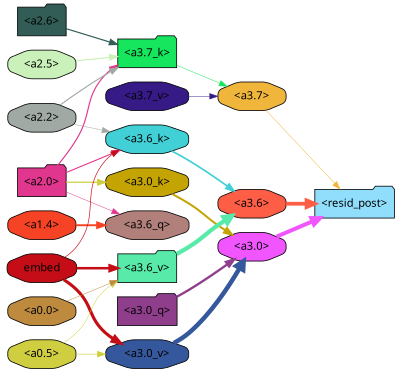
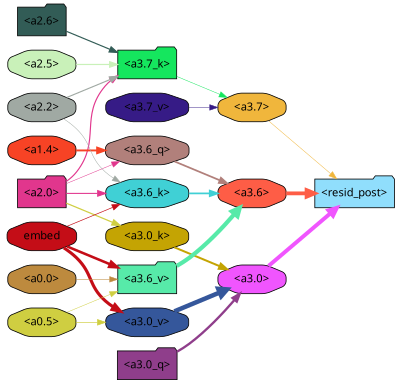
  strict digraph {
    fontname="Noto Sans"
    rankdir=LR
    splines=true
    node [color=black fontname="Noto Sans" shape=octagon style="filled, rounded"]
    edge [color="#e1368d" fontname="Noto Sans" penwidth=0.6]
    "<a3.7>" [fillcolor="#f0b63c"]
    "<resid_post>" [fillcolor="#90defc" shape=folder]
    "<a3.6>" [fillcolor="#fe5d46"]
    "<a3.0>" [fillcolor="#f055fe"]
    "<a3.7_k>" [fillcolor="#15e65e" shape=folder]
    "<a3.6_q>" [fillcolor="#b1807b"]
    "<a3.0_q>" [fillcolor="#8f3e8b" shape=folder]
    "<a3.6_k>" [fillcolor="#40d0d5"]
    "<a3.0_k>" [fillcolor="#c4a403"]
    "<a3.7_v>" [fillcolor="#361b86"]
    "<a3.6_v>" [fillcolor="#57eaa9" shape=folder]
    "<a3.0_v>" [fillcolor="#35579b"]
    "<a2.0>" [fillcolor="#e1368d" shape=folder]
    "<a1.4>" [fillcolor="#f74325"]
    "<a2.6>" [fillcolor="#325c56" shape=folder]
    "<a2.5>" [fillcolor="#c9f1b9"]
    "<a2.2>" [fillcolor="#a0a9a3"]
    embed [fillcolor="#c40d17"]
    "<a0.5>" [fillcolor="#cfce41"]
    "<a0.0>" [fillcolor="#bd8a3e"]
    "<a3.7>" -> "<resid_post>" [color="#f0b63c"]
    "<a3.6>" -> "<resid_post>" [color="#fe5d46" penwidth=4.749041676521301]
    "<a3.0>" -> "<resid_post>" [color="#f055fe" penwidth=5.004215121269226]
    "<a3.7_k>" -> "<a3.7>" [color="#15e65e"]
+   "<a3.6_q>" -> "<a3.6>" [color="#b1807b" penwidth=2.199681341648102]
    "<a3.0_q>" -> "<a3.0>" [color="#8f3e8b" penwidth=2.9459195733070374]
    "<a3.6_k>" -> "<a3.6>" [color="#40d0d5" penwidth=2.13908451795578]
    "<a3.0_k>" -> "<a3.0>" [color="#c4a403" penwidth=2.520303964614868]
    "<a3.7_v>" -> "<a3.7>" [color="#361b86"]
    "<a3.6_v>" -> "<a3.6>" [color="#57eaa9" penwidth=5.297133803367615]
    "<a3.0_v>" -> "<a3.0>" [color="#35579b" penwidth=5.680712580680847]
    "<a2.0>" -> "<a3.7_k>" [penwidth=1.4582423567771912]
    "<a2.0>" -> "<a3.6_q>"
    "<a2.0>" -> "<a3.6_k>" [penwidth=1.3792681694030762]
    "<a2.0>" -> "<a3.0_k>" [color="#cfce41" penwidth=1.5433646440505981]
    "<a1.4>" -> "<a3.6_q>" [color="#f74325" penwidth=2.419991135597229]
    "<a2.6>" -> "<a3.7_k>" [color="#325c56" penwidth=1.468173325061798]
    "<a2.5>" -> "<a3.7_k>" [color="#c9f1b9" penwidth=1.457568109035492]
    "<a2.2>" -> "<a3.7_k>" [color="#a0a9a3" penwidth=1.4199435114860535]
    "<a2.2>" -> "<a3.6_k>" [color="#a0a9a3"]
    embed -> "<a3.6_k>" [color="#c40d17" penwidth=0.8273519277572632]
    embed -> "<a3.6_v>" [color="#c40d17" penwidth=3.2414157912135124]
    embed -> "<a3.0_v>" [color="#c40d17" penwidth=3.929257571697235]
    "<a0.5>" -> "<a3.6_v>" [color="#cfce41"]
    "<a0.5>" -> "<a3.0_v>" [color="#cfce41" penwidth=0.8535017371177673]
    "<a0.0>" -> "<a3.6_v>" [color="#bd8a3e"]
  }
